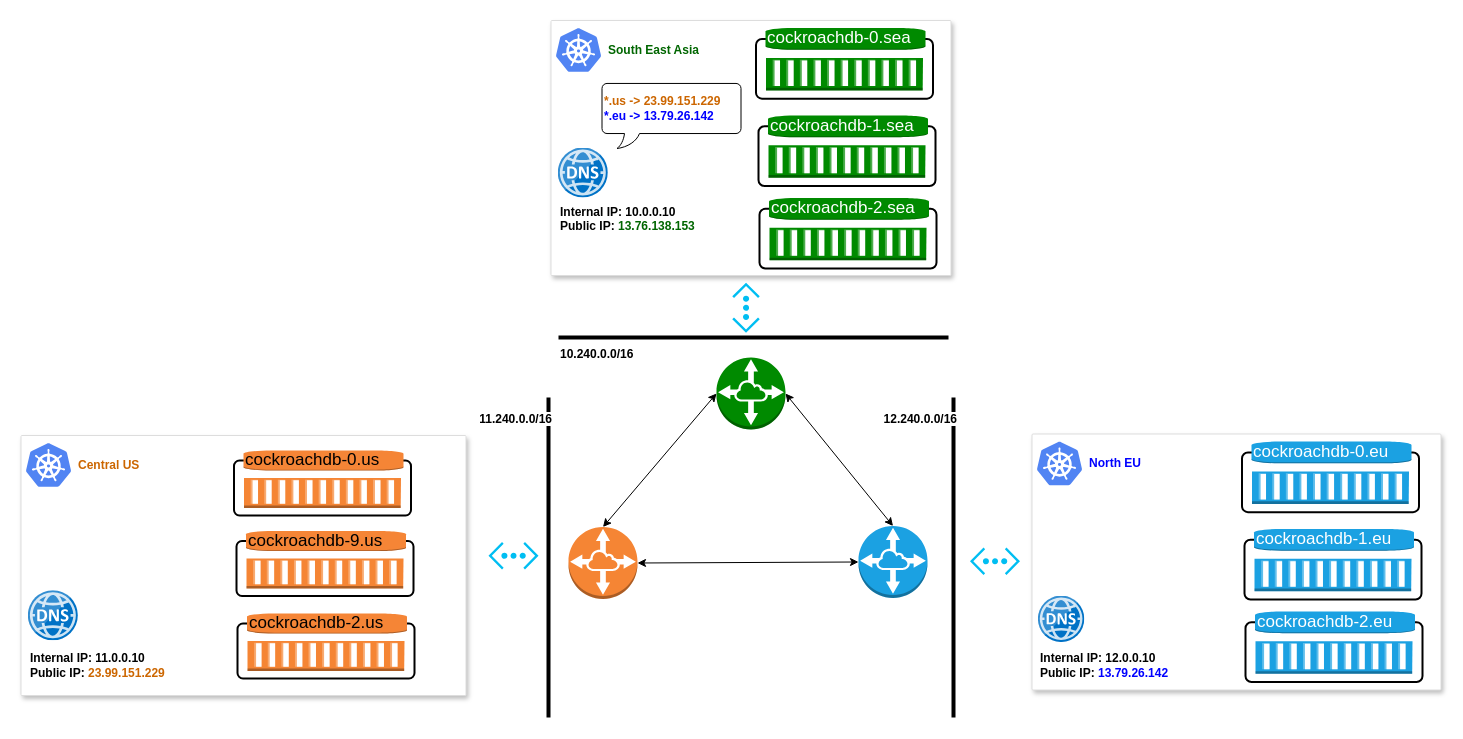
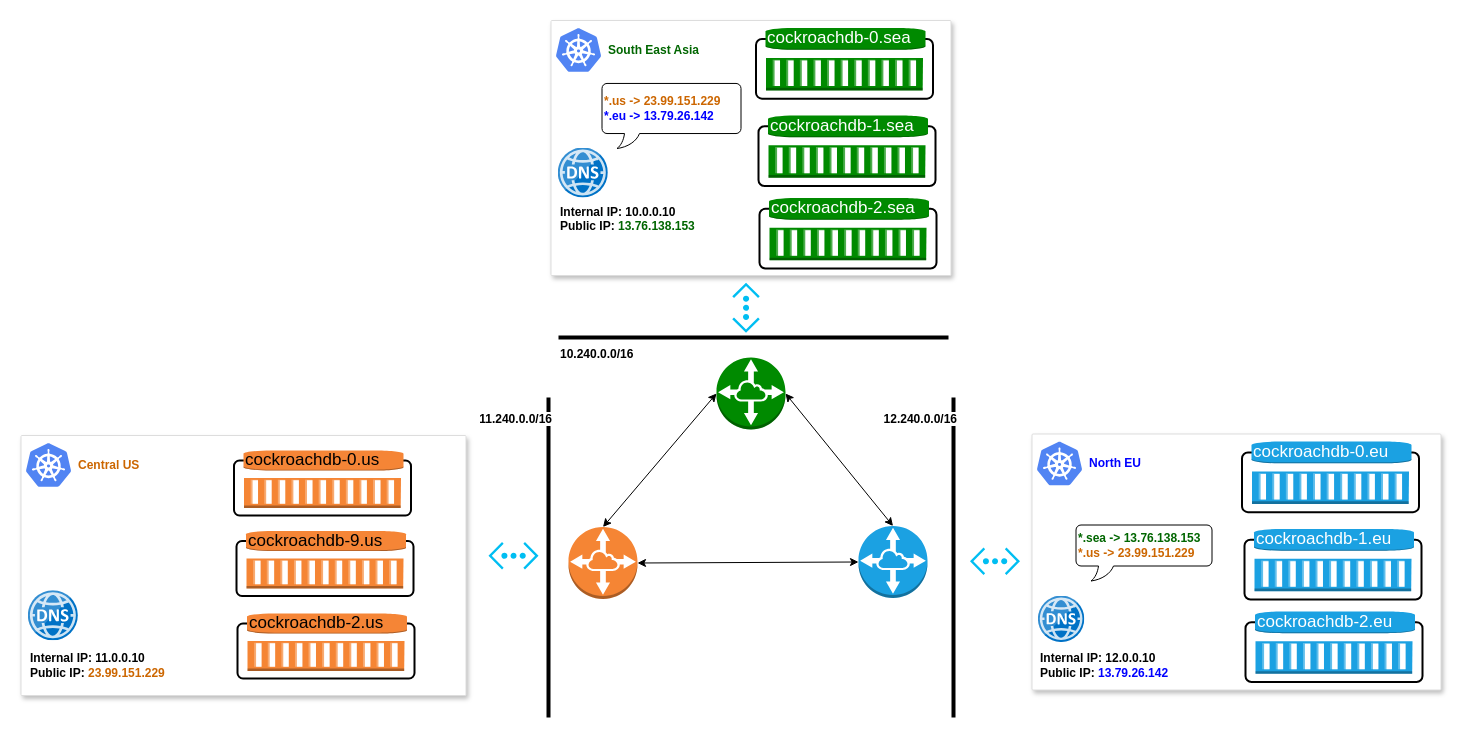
  <mxCell id="0" />
  <mxCell id="1" parent="0" />
  <mxCell id="2" value="" style="strokeColor=#dddddd;fillColor=#ffffff;shadow=1;strokeWidth=1;rounded=1;absoluteArcSize=1;arcSize=2;align=left;labelBorderColor=#006600;" vertex="1" parent="1"><mxGeometry x="550.5" y="20" width="400" height="255" as="geometry" /></mxCell>
  <mxCell id="3" value="&lt;b&gt;&lt;font color=&quot;#006600&quot;&gt;South East Asia&lt;/font&gt;&lt;/b&gt;" style="dashed=0;connectable=0;html=1;fillColor=#5184F3;strokeColor=none;shape=mxgraph.gcp2.kubernetes_logo;part=1;labelPosition=right;verticalLabelPosition=middle;align=left;verticalAlign=middle;spacingLeft=5;fontColor=#999999;fontSize=12;" vertex="1" parent="2"><mxGeometry width="45" height="43.65" relative="1" as="geometry"><mxPoint x="5" y="7.675" as="offset" /></mxGeometry></mxCell>
  <mxCell id="4" value="&lt;b&gt;Internal IP: 10.0.0.10&lt;br&gt;Public IP: &lt;font color=&quot;#006600&quot;&gt;13.76.138.153&lt;/font&gt;&lt;/b&gt;&lt;br&gt;" style="aspect=fixed;html=1;perimeter=none;align=left;shadow=0;dashed=0;image;fontSize=12;image=img/lib/mscae/DNS.svg;verticalAlign=top;horizontal=1;" vertex="1" parent="2"><mxGeometry x="7.333" y="127.5" width="50" height="50" as="geometry" /></mxCell>
  <mxCell id="5" value="&lt;font color=&quot;#cc6600&quot;&gt;*.us -&amp;gt;&amp;nbsp;23.99.151.229&lt;/font&gt;&lt;br&gt;&lt;font color=&quot;#0000ff&quot;&gt;*.eu -&amp;gt;&amp;nbsp;13.79.26.142&lt;/font&gt;&lt;br&gt;" style="whiteSpace=wrap;html=1;shape=mxgraph.basic.roundRectCallout;dx=30;dy=15;size=5;boundedLbl=1;align=left;fontStyle=1" vertex="1" parent="2"><mxGeometry x="51" y="62.936" width="139" height="65.106" as="geometry" /></mxCell>
  <mxCell id="6" value="" style="rounded=1;arcSize=10;dashed=0;strokeColor=#000000;fillColor=none;gradientColor=none;strokeWidth=2;align=left;" vertex="1" parent="2"><mxGeometry x="205" y="18.447" width="177" height="59.681" as="geometry" /></mxCell>
  <mxCell id="7" value="" style="outlineConnect=0;dashed=0;verticalLabelPosition=bottom;verticalAlign=top;align=center;html=1;shape=mxgraph.aws3.ec2_compute_container;fillColor=#008a00;strokeColor=#005700;fontColor=#ffffff;" vertex="1" parent="2"><mxGeometry x="215" y="37.436" width="157" height="32.553" as="geometry" /></mxCell>
  <mxCell id="8" value="cockroachdb-0.sea" style="dashed=0;html=1;shape=mxgraph.aws3.instance;fillColor=#008a00;dashed=0;align=left;fontSize=17;strokeColor=#005700;fontColor=#ffffff;" vertex="1" parent="2"><mxGeometry x="214.5" y="7.596" width="160" height="21.702" as="geometry" /></mxCell>
  <mxCell id="9" value="" style="rounded=1;arcSize=10;dashed=0;strokeColor=#000000;fillColor=none;gradientColor=none;strokeWidth=2;align=left;" vertex="1" parent="2"><mxGeometry x="207.5" y="105.798" width="177" height="59.681" as="geometry" /></mxCell>
  <mxCell id="10" value="" style="outlineConnect=0;dashed=0;verticalLabelPosition=bottom;verticalAlign=top;align=center;html=1;shape=mxgraph.aws3.ec2_compute_container;fillColor=#008a00;strokeColor=#005700;fontColor=#ffffff;" vertex="1" parent="2"><mxGeometry x="217.5" y="124.787" width="157" height="32.553" as="geometry" /></mxCell>
  <mxCell id="11" value="cockroachdb-1.sea" style="dashed=0;html=1;shape=mxgraph.aws3.instance;fillColor=#008a00;dashed=0;align=left;fontSize=17;strokeColor=#005700;fontColor=#ffffff;" vertex="1" parent="2"><mxGeometry x="217" y="94.947" width="160" height="21.702" as="geometry" /></mxCell>
  <mxCell id="12" value="" style="rounded=1;arcSize=10;dashed=0;strokeColor=#000000;fillColor=none;gradientColor=none;strokeWidth=2;align=left;" vertex="1" parent="2"><mxGeometry x="208.5" y="188.319" width="177" height="59.681" as="geometry" /></mxCell>
  <mxCell id="13" value="" style="outlineConnect=0;dashed=0;verticalLabelPosition=bottom;verticalAlign=top;align=center;html=1;shape=mxgraph.aws3.ec2_compute_container;fillColor=#008a00;strokeColor=#005700;fontColor=#ffffff;" vertex="1" parent="2"><mxGeometry x="218.5" y="207.309" width="157" height="32.553" as="geometry" /></mxCell>
  <mxCell id="14" value="cockroachdb-2.sea" style="dashed=0;html=1;shape=mxgraph.aws3.instance;fillColor=#008a00;dashed=0;align=left;fontSize=17;strokeColor=#005700;fontColor=#ffffff;" vertex="1" parent="2"><mxGeometry x="218" y="177.468" width="160" height="21.702" as="geometry" /></mxCell>
  <mxCell id="15" value="" style="strokeColor=#dddddd;fillColor=#ffffff;shadow=1;strokeWidth=1;rounded=1;absoluteArcSize=1;arcSize=2;labelBorderColor=#CC6600;" vertex="1" parent="1"><mxGeometry x="20.5" y="435" width="445" height="260" as="geometry" /></mxCell>
  <mxCell id="16" value="&lt;b&gt;&lt;font color=&quot;#cc6600&quot;&gt;Central US&lt;/font&gt;&lt;/b&gt;" style="dashed=0;connectable=0;html=1;fillColor=#5184F3;strokeColor=none;shape=mxgraph.gcp2.kubernetes_logo;part=1;labelPosition=right;verticalLabelPosition=middle;align=left;verticalAlign=middle;spacingLeft=5;fontColor=#999999;fontSize=12;" vertex="1" parent="15"><mxGeometry width="45" height="43.65" relative="1" as="geometry"><mxPoint x="5" y="7.675" as="offset" /></mxGeometry></mxCell>
  <mxCell id="17" value="&lt;b&gt;Internal IP: 11.0.0.10&lt;br&gt;Public IP: &lt;font color=&quot;#cc6600&quot;&gt;23.99.151.229&lt;/font&gt;&lt;/b&gt;&lt;br&gt;" style="aspect=fixed;html=1;perimeter=none;align=left;shadow=0;dashed=0;image;fontSize=12;image=img/lib/mscae/DNS.svg;verticalAlign=middle;horizontal=1;" vertex="1" parent="15"><mxGeometry x="7.378" y="155.297" width="50" height="50" as="geometry" /></mxCell>
  <mxCell id="18" value="" style="rounded=1;arcSize=10;dashed=0;strokeColor=#000000;fillColor=none;gradientColor=none;strokeWidth=2;align=left;" vertex="1" parent="15"><mxGeometry x="213" y="25" width="177" height="55" as="geometry" /></mxCell>
  <mxCell id="19" value="" style="outlineConnect=0;dashed=0;verticalLabelPosition=bottom;verticalAlign=top;align=center;html=1;shape=mxgraph.aws3.ec2_compute_container;fillColor=#F58534;gradientColor=none;" vertex="1" parent="15"><mxGeometry x="223" y="42.5" width="157" height="30" as="geometry" /></mxCell>
  <mxCell id="20" value="cockroachdb-0.us" style="dashed=0;html=1;shape=mxgraph.aws3.instance;fillColor=#F58536;gradientColor=none;dashed=0;align=left;fontSize=17;" vertex="1" parent="15"><mxGeometry x="222.5" y="15" width="160" height="20" as="geometry" /></mxCell>
  <mxCell id="21" value="" style="rounded=1;arcSize=10;dashed=0;strokeColor=#000000;fillColor=none;gradientColor=none;strokeWidth=2;align=left;" vertex="1" parent="15"><mxGeometry x="215.5" y="105.5" width="177" height="55" as="geometry" /></mxCell>
  <mxCell id="22" value="" style="outlineConnect=0;dashed=0;verticalLabelPosition=bottom;verticalAlign=top;align=center;html=1;shape=mxgraph.aws3.ec2_compute_container;fillColor=#F58534;gradientColor=none;" vertex="1" parent="15"><mxGeometry x="225.5" y="123" width="157" height="30" as="geometry" /></mxCell>
  <mxCell id="23" value="cockroachdb-9.us" style="dashed=0;html=1;shape=mxgraph.aws3.instance;fillColor=#F58536;gradientColor=none;dashed=0;align=left;fontSize=17;" vertex="1" parent="15"><mxGeometry x="225" y="95.5" width="160" height="20" as="geometry" /></mxCell>
  <mxCell id="24" value="" style="rounded=1;arcSize=10;dashed=0;strokeColor=#000000;fillColor=none;gradientColor=none;strokeWidth=2;align=left;" vertex="1" parent="15"><mxGeometry x="216.5" y="188" width="177" height="55" as="geometry" /></mxCell>
  <mxCell id="25" value="" style="outlineConnect=0;dashed=0;verticalLabelPosition=bottom;verticalAlign=top;align=center;html=1;shape=mxgraph.aws3.ec2_compute_container;fillColor=#F58534;gradientColor=none;" vertex="1" parent="15"><mxGeometry x="226.5" y="205.5" width="157" height="30" as="geometry" /></mxCell>
  <mxCell id="26" value="cockroachdb-2.us" style="dashed=0;html=1;shape=mxgraph.aws3.instance;fillColor=#F58536;gradientColor=none;dashed=0;align=left;fontSize=17;" vertex="1" parent="15"><mxGeometry x="226" y="178" width="160" height="20" as="geometry" /></mxCell>
  <mxCell id="27" value="&lt;span&gt;10.240.0.0/16&lt;/span&gt;" style="line;strokeWidth=4;html=1;perimeter=backbonePerimeter;points=[];outlineConnect=0;align=left;fontStyle=1" vertex="1" parent="1"><mxGeometry x="558" y="332" width="390" height="10" as="geometry" /></mxCell>
  <mxCell id="28" value="&lt;span&gt;11.240.0.0/16&lt;/span&gt;" style="line;strokeWidth=4;direction=south;html=1;perimeter=backbonePerimeter;points=[];outlineConnect=0;align=right;fontStyle=1" vertex="1" parent="1"><mxGeometry x="543" y="397" width="10" height="320" as="geometry" /></mxCell>
  <mxCell id="29" value="" style="strokeColor=#dddddd;fillColor=#ffffff;shadow=1;strokeWidth=1;rounded=1;absoluteArcSize=1;arcSize=2;align=center;labelBorderColor=#0000FF;" vertex="1" parent="1"><mxGeometry x="1031.5" y="433.5" width="409" height="256" as="geometry" /></mxCell>
  <mxCell id="30" value="&lt;b&gt;&lt;font color=&quot;#0000ff&quot;&gt;North EU&lt;/font&gt;&lt;/b&gt;" style="dashed=0;connectable=0;html=1;fillColor=#5184F3;strokeColor=none;shape=mxgraph.gcp2.kubernetes_logo;part=1;labelPosition=right;verticalLabelPosition=middle;align=left;verticalAlign=middle;spacingLeft=5;fontColor=#999999;fontSize=12;" vertex="1" parent="29"><mxGeometry width="45" height="43.65" relative="1" as="geometry"><mxPoint x="5" y="7.675" as="offset" /></mxGeometry></mxCell>
  <mxCell id="31" value="&lt;b&gt;Internal IP: 12.0.0.10&lt;br&gt;Public IP: &lt;font color=&quot;#0000ff&quot;&gt;13.79.26.142&lt;/font&gt;&lt;/b&gt;&lt;br&gt;" style="aspect=fixed;html=1;perimeter=none;align=left;shadow=0;dashed=0;image;fontSize=12;image=img/lib/mscae/DNS.svg;verticalAlign=middle;direction=west;flipH=1;flipV=1;" vertex="1" parent="29"><mxGeometry x="6.45" y="162.133" width="46.377" height="46.377" as="geometry" /></mxCell>
+ <mxCell id="32" value="&lt;font color=&quot;#006600&quot;&gt;*.sea -&amp;gt;&amp;nbsp;13.76.138.153&lt;/font&gt;&lt;br&gt;&lt;font color=&quot;#cc6600&quot;&gt;*.us -&amp;gt;&amp;nbsp;23.99.151.229&lt;/font&gt;&lt;br&gt;" style="whiteSpace=wrap;html=1;shape=mxgraph.basic.roundRectCallout;dx=30;dy=15;size=5;boundedLbl=1;align=left;fontStyle=1" vertex="1" parent="29"><mxGeometry x="44" y="91" width="136" height="56" as="geometry" /></mxCell>
  <mxCell id="33" value="" style="rounded=1;arcSize=10;dashed=0;strokeColor=#000000;fillColor=none;gradientColor=none;strokeWidth=2;align=left;" vertex="1" parent="29"><mxGeometry x="210" y="18.447" width="177" height="59.681" as="geometry" /></mxCell>
  <mxCell id="34" value="" style="outlineConnect=0;dashed=0;verticalLabelPosition=bottom;verticalAlign=top;align=center;html=1;shape=mxgraph.aws3.ec2_compute_container;fillColor=#1ba1e2;strokeColor=#006EAF;fontColor=#ffffff;" vertex="1" parent="29"><mxGeometry x="220" y="37.436" width="157" height="32.553" as="geometry" /></mxCell>
  <mxCell id="35" value="cockroachdb-0.eu" style="dashed=0;html=1;shape=mxgraph.aws3.instance;fillColor=#1ba1e2;dashed=0;align=left;fontSize=17;strokeColor=#006EAF;fontColor=#ffffff;" vertex="1" parent="29"><mxGeometry x="219.5" y="7.596" width="160" height="21.702" as="geometry" /></mxCell>
  <mxCell id="36" value="" style="rounded=1;arcSize=10;dashed=0;strokeColor=#000000;fillColor=none;gradientColor=none;strokeWidth=2;align=left;" vertex="1" parent="29"><mxGeometry x="212.5" y="105.798" width="177" height="59.681" as="geometry" /></mxCell>
  <mxCell id="37" value="" style="outlineConnect=0;dashed=0;verticalLabelPosition=bottom;verticalAlign=top;align=center;html=1;shape=mxgraph.aws3.ec2_compute_container;fillColor=#1ba1e2;strokeColor=#006EAF;fontColor=#ffffff;" vertex="1" parent="29"><mxGeometry x="222.5" y="124.787" width="157" height="32.553" as="geometry" /></mxCell>
  <mxCell id="38" value="cockroachdb-1.eu" style="dashed=0;html=1;shape=mxgraph.aws3.instance;fillColor=#1ba1e2;dashed=0;align=left;fontSize=17;strokeColor=#006EAF;fontColor=#ffffff;" vertex="1" parent="29"><mxGeometry x="222" y="94.947" width="160" height="21.702" as="geometry" /></mxCell>
  <mxCell id="39" value="" style="rounded=1;arcSize=10;dashed=0;strokeColor=#000000;fillColor=none;gradientColor=none;strokeWidth=2;align=left;" vertex="1" parent="29"><mxGeometry x="213.5" y="188.319" width="177" height="59.681" as="geometry" /></mxCell>
  <mxCell id="40" value="" style="outlineConnect=0;dashed=0;verticalLabelPosition=bottom;verticalAlign=top;align=center;html=1;shape=mxgraph.aws3.ec2_compute_container;fillColor=#1ba1e2;strokeColor=#006EAF;fontColor=#ffffff;" vertex="1" parent="29"><mxGeometry x="223.5" y="207.309" width="157" height="32.553" as="geometry" /></mxCell>
  <mxCell id="41" value="cockroachdb-2.eu" style="dashed=0;html=1;shape=mxgraph.aws3.instance;fillColor=#1ba1e2;dashed=0;align=left;fontSize=17;strokeColor=#006EAF;fontColor=#ffffff;" vertex="1" parent="29"><mxGeometry x="223" y="177.468" width="160" height="21.702" as="geometry" /></mxCell>
  <mxCell id="42" value="&lt;span&gt;12.240.0.0/16&lt;/span&gt;" style="line;strokeWidth=4;direction=south;html=1;perimeter=backbonePerimeter;points=[];outlineConnect=0;align=right;verticalAlign=top;horizontal=1;fontStyle=1" vertex="1" parent="1"><mxGeometry x="948" y="397" width="10" height="320" as="geometry" /></mxCell>
  <mxCell id="43" value="" style="outlineConnect=0;dashed=0;verticalLabelPosition=bottom;verticalAlign=top;align=center;html=1;shape=mxgraph.aws3.vpc_peering;fillColor=#008a00;strokeColor=#005700;fontColor=#ffffff;" vertex="1" parent="1"><mxGeometry x="716" y="357" width="69" height="72" as="geometry" /></mxCell>
  <mxCell id="44" value="" style="outlineConnect=0;dashed=0;verticalLabelPosition=bottom;verticalAlign=top;align=center;html=1;shape=mxgraph.aws3.vpc_peering;fillColor=#F58534;gradientColor=none;" vertex="1" parent="1"><mxGeometry x="568" y="526.5" width="69" height="72" as="geometry" /></mxCell>
  <mxCell id="45" value="" style="outlineConnect=0;dashed=0;verticalLabelPosition=bottom;verticalAlign=top;align=center;html=1;shape=mxgraph.aws3.vpc_peering;fillColor=#1ba1e2;strokeColor=#006EAF;fontColor=#ffffff;" vertex="1" parent="1"><mxGeometry x="858" y="525.5" width="69" height="72" as="geometry" /></mxCell>
  <mxCell id="46" value="" style="endArrow=classic;startArrow=classic;html=1;entryX=0;entryY=0.5;entryDx=0;entryDy=0;entryPerimeter=0;exitX=0.5;exitY=0;exitDx=0;exitDy=0;exitPerimeter=0;" edge="1" parent="1" source="44" target="43"><mxGeometry width="50" height="50" relative="1" as="geometry"><mxPoint x="388" y="657" as="sourcePoint" /><mxPoint x="438" y="607" as="targetPoint" /></mxGeometry></mxCell>
  <mxCell id="47" value="" style="endArrow=classic;startArrow=classic;html=1;entryX=1;entryY=0.5;entryDx=0;entryDy=0;entryPerimeter=0;exitX=0.5;exitY=0;exitDx=0;exitDy=0;exitPerimeter=0;" edge="1" parent="1" source="45" target="43"><mxGeometry width="50" height="50" relative="1" as="geometry"><mxPoint x="388" y="657" as="sourcePoint" /><mxPoint x="438" y="607" as="targetPoint" /></mxGeometry></mxCell>
  <mxCell id="48" value="" style="endArrow=classic;startArrow=classic;html=1;entryX=0;entryY=0.5;entryDx=0;entryDy=0;entryPerimeter=0;exitX=1;exitY=0.5;exitDx=0;exitDy=0;exitPerimeter=0;" edge="1" parent="1" source="44" target="45"><mxGeometry width="50" height="50" relative="1" as="geometry"><mxPoint x="388" y="657" as="sourcePoint" /><mxPoint x="438" y="607" as="targetPoint" /></mxGeometry></mxCell>
  <mxCell id="49" value="" style="verticalLabelPosition=bottom;html=1;verticalAlign=top;align=center;strokeColor=none;fillColor=#00BEF2;shape=mxgraph.azure.virtual_network;pointerEvents=1;fontSize=17;direction=south;" vertex="1" parent="1"><mxGeometry x="731.75" y="282.25" width="27.5" height="50" as="geometry" /></mxCell>
  <mxCell id="50" value="" style="verticalLabelPosition=bottom;html=1;verticalAlign=top;align=center;strokeColor=none;fillColor=#00BEF2;shape=mxgraph.azure.virtual_network;pointerEvents=1;fontSize=17;" vertex="1" parent="1"><mxGeometry x="488" y="541.5" width="50" height="27.5" as="geometry" /></mxCell>
  <mxCell id="51" value="" style="verticalLabelPosition=bottom;html=1;verticalAlign=top;align=center;strokeColor=none;fillColor=#00BEF2;shape=mxgraph.azure.virtual_network;pointerEvents=1;fontSize=17;" vertex="1" parent="1"><mxGeometry x="969.5" y="547" width="50" height="27.5" as="geometry" /></mxCell>
